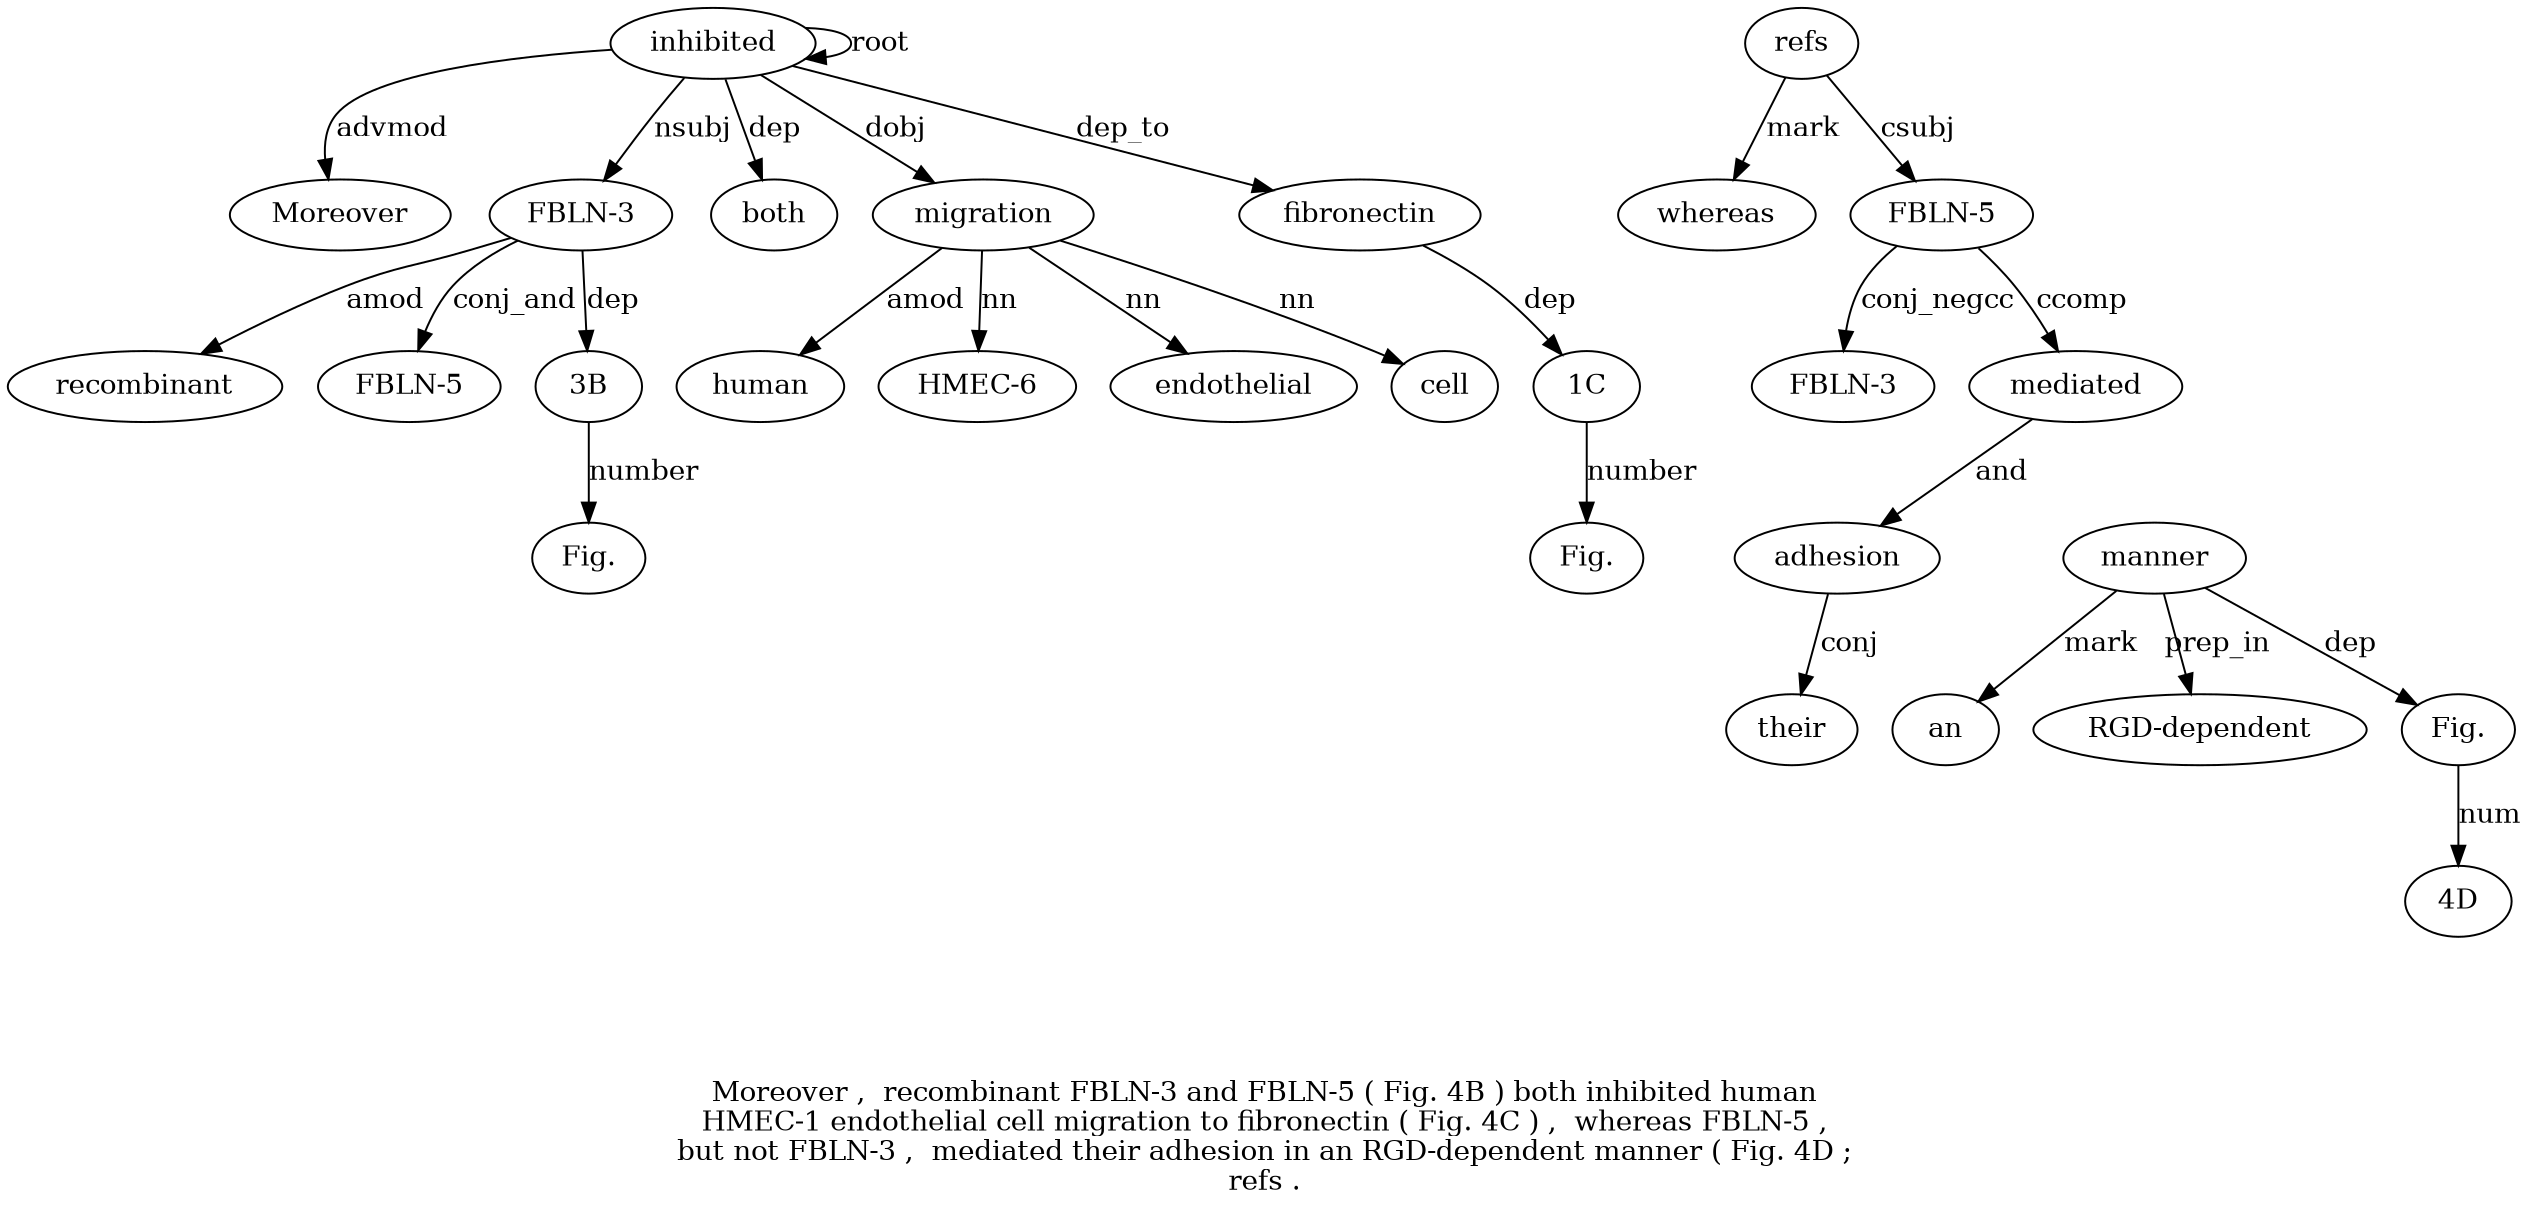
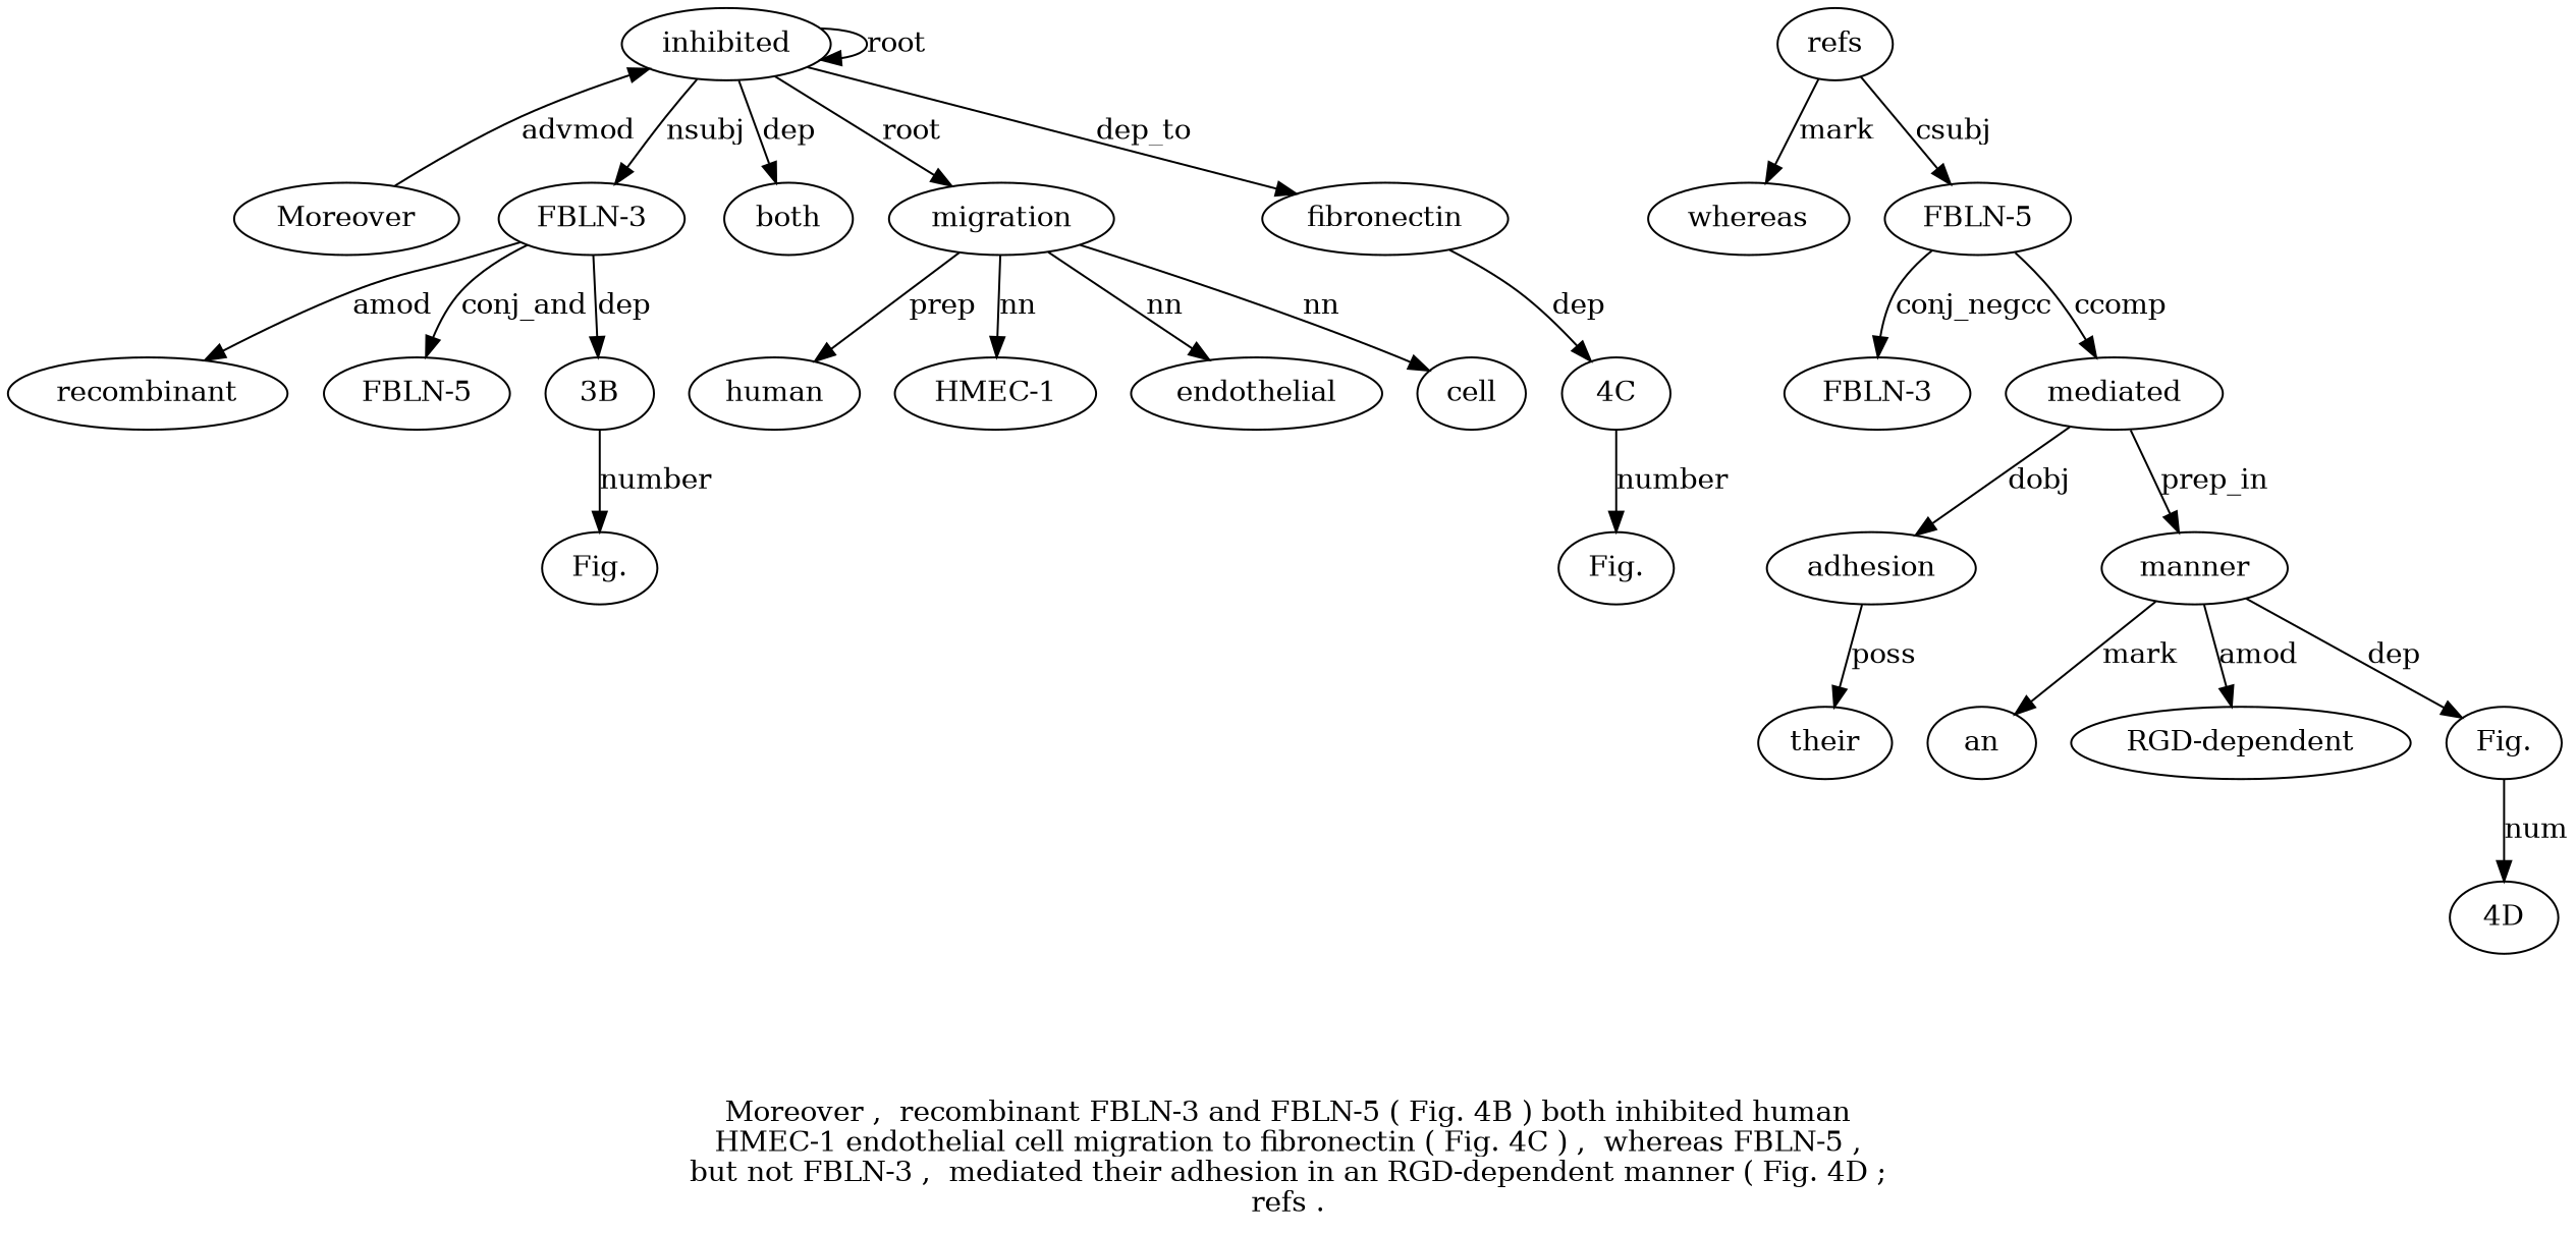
  digraph {
    label="Moreover ,  recombinant FBLN-3 and FBLN-5 ( Fig. 4B ) both inhibited human\nHMEC-1 endothelial cell migration to fibronectin ( Fig. 4C ) ,  whereas FBLN-5 ,\nbut not FBLN-3 ,  mediated their adhesion in an RGD-dependent manner ( Fig. 4D ;\nrefs ."
    node [fillcolor=white style=filled]
    n1 [label=inhibited]
    n2 [label=Moreover]
    n3 [label="FBLN-3"]
    n4 [label=both]
    n5 [label=migration]
    n6 [label=fibronectin]
    n7 [label=recombinant]
    n8 [label="FBLN-5"]
    n9 [label="3B"]
    n10 [label=human]
-   n11 [label="HMEC-6"]
+   n11 [label="HMEC-1"]
    n12 [label=endothelial]
    n13 [label=cell]
-   n14 [label="1C"]
+   n14 [label="4C"]
    n15 [label=refs]
    n16 [label=whereas]
    n17 [label="FBLN-5"]
    n18 [label="Fig."]
    n19 [label="Fig."]
    n20 [label="FBLN-3"]
    n21 [label=mediated]
    n22 [label=adhesion]
    n23 [label=manner]
    n24 [label=their]
    n25 [label=an]
    n26 [label="RGD-dependent"]
    n27 [label="Fig."]
    n28 [label="4D"]
    n1 -> n1 [label=root]
-   n1 -> n2 [label=advmod]
+   n2 -> n1 [label=advmod]
    n1 -> n3 [label=nsubj]
    n1 -> n4 [label=dep]
-   n1 -> n5 [label=dobj]
+   n1 -> n5 [label=root]
    n1 -> n6 [label=dep_to]
    n3 -> n7 [label=amod]
    n3 -> n8 [label=conj_and]
    n3 -> n9 [label=dep]
-   n5 -> n10 [label=amod]
+   n5 -> n10 [label=prep]
    n5 -> n11 [label=nn]
    n5 -> n12 [label=nn]
    n5 -> n13 [label=nn]
    n6 -> n14 [label=dep]
    n9 -> n18 [label=number]
    n14 -> n19 [label=number]
    n15 -> n16 [label=mark]
    n15 -> n17 [label=csubj]
    n17 -> n20 [label=conj_negcc]
    n17 -> n21 [label=ccomp]
-   n21 -> n22 [label=and]
-   n22 -> n24 [label=conj]
+   n21 -> n22 [label=dobj]
+   n21 -> n23 [label=prep_in]
+   n22 -> n24 [label=poss]
    n23 -> n25 [label=mark]
-   n23 -> n26 [label=prep_in]
+   n23 -> n26 [label=amod]
    n23 -> n27 [label=dep]
    n27 -> n28 [label=num]
  }
